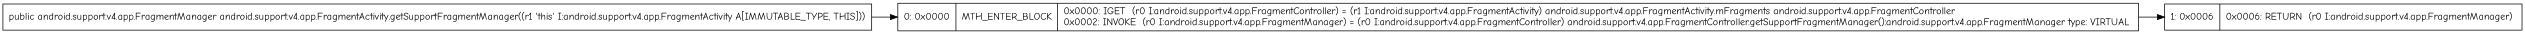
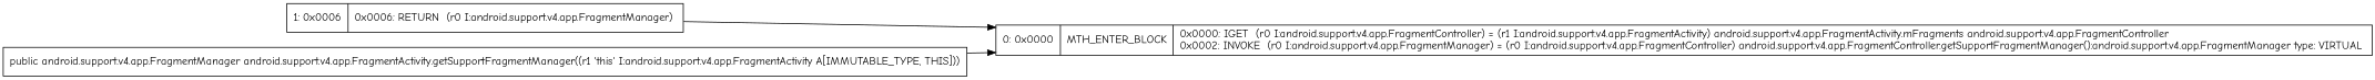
  digraph {
    rankdir=LR
    fontname="Comic Neue"
    node [shape=record fontname="Comic Neue"]
    edge [fontname="Comic Neue"]
    n1 [label="{0\:\ 0x0000|MTH_ENTER_BLOCK\l|0x0000: IGET  (r0 I:android.support.v4.app.FragmentController) = (r1 I:android.support.v4.app.FragmentActivity) android.support.v4.app.FragmentActivity.mFragments android.support.v4.app.FragmentController \l0x0002: INVOKE  (r0 I:android.support.v4.app.FragmentManager) = (r0 I:android.support.v4.app.FragmentController) android.support.v4.app.FragmentController.getSupportFragmentManager():android.support.v4.app.FragmentManager type: VIRTUAL \l}"]
    n2 [label="{1\:\ 0x0006|0x0006: RETURN  (r0 I:android.support.v4.app.FragmentManager) \l}"]
    n3 [label="{public android.support.v4.app.FragmentManager android.support.v4.app.FragmentActivity.getSupportFragmentManager((r1 'this' I:android.support.v4.app.FragmentActivity A[IMMUTABLE_TYPE, THIS])) }"]
-   n1 -> n2
+   n2 -> n1
    n3 -> n1
  }
